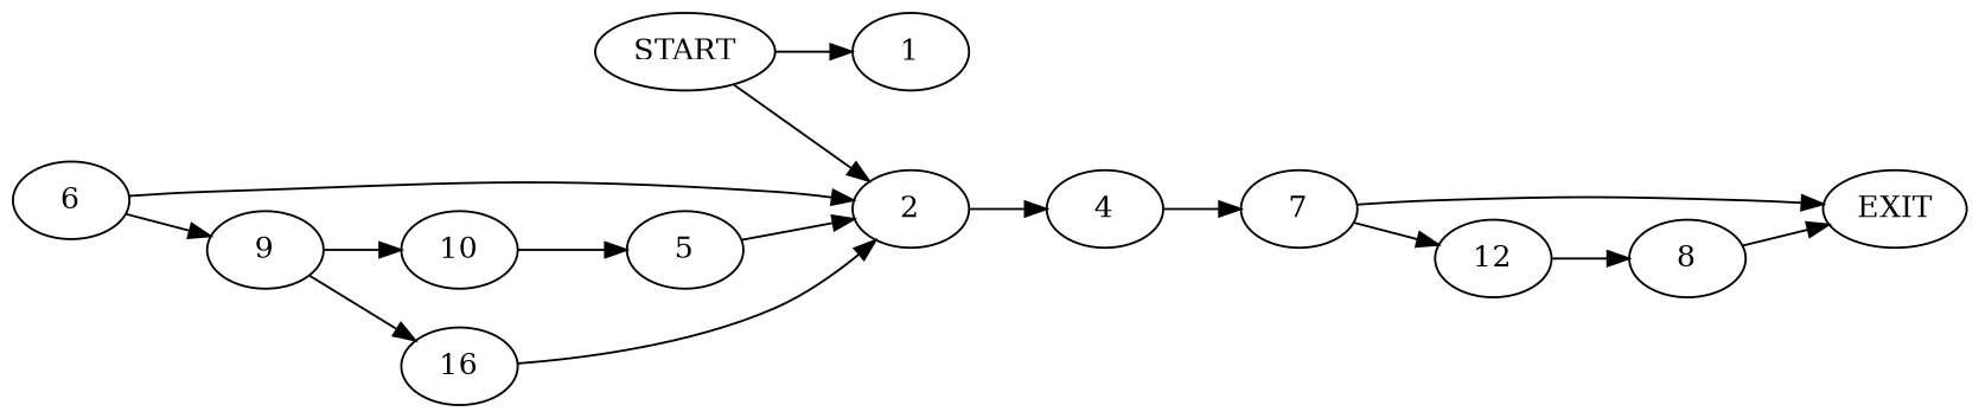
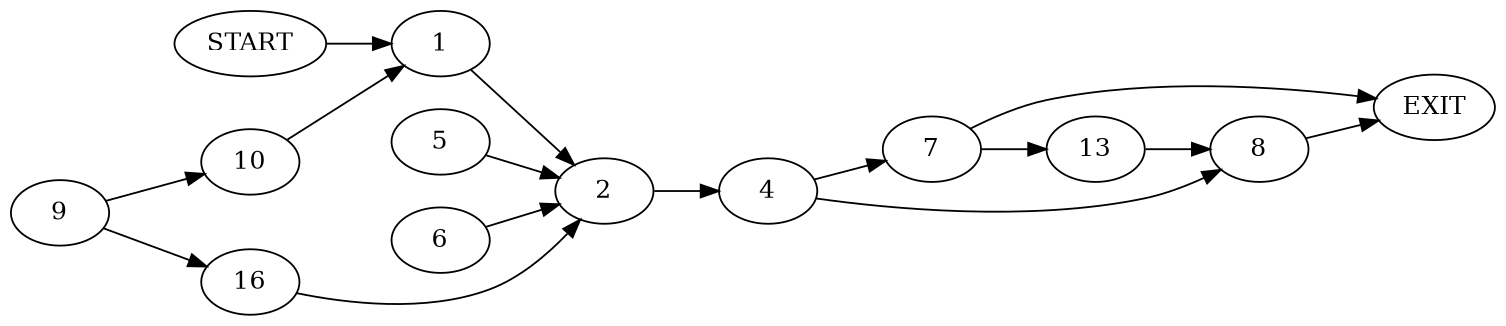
  digraph {
    rankdir=LR
    n1 [label=START]
    1
    2
    n4 [label=EXIT]
    4
    7
    8
    5
    6
    9
-   12
+   12 [label=13]
    10
    n13 [label=16]
    n1 -> 1
-   n1 -> 2
+   1 -> 2
    2 -> 4
    4 -> 7
+   4 -> 8
    7 -> n4
    7 -> 12
    8 -> n4
    5 -> 2
    6 -> 2
-   6 -> 9
    9 -> 10
    9 -> n13
    12 -> 8
-   10 -> 5
+   10 -> 1
    n13 -> 2
  }
